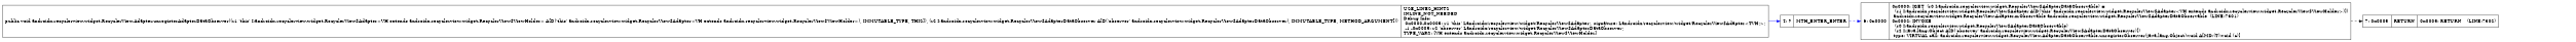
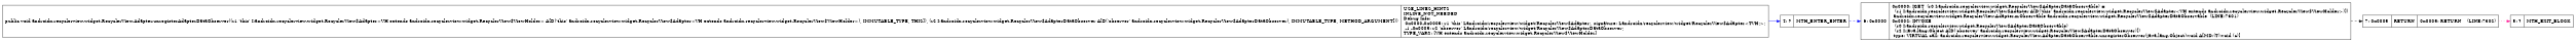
  digraph {
    fontname="DejaVu Serif"
    rankdir=LR
    node [fontname="DejaVu Serif" shape=record]
    edge [color=blue fontname="DejaVu Serif" style=dashed]
    n1 [label="{4\:\ ?|MTH_ENTER_ENTER\l}"]
    n2 [label="{6\:\ 0x0000|0x0000: IGET  (r0 I:androidx.recyclerview.widget.RecyclerView$AdapterDataObservable) = \l  (r1 I:androidx.recyclerview.widget.RecyclerView$Adapter A[D('this' androidx.recyclerview.widget.RecyclerView$Adapter\<VH extends androidx.recyclerview.widget.RecyclerView$ViewHolder\>)])\l androidx.recyclerview.widget.RecyclerView.Adapter.mObservable androidx.recyclerview.widget.RecyclerView$AdapterDataObservable  (LINE:7301)\l0x0002: INVOKE  \l  (r0 I:androidx.recyclerview.widget.RecyclerView$AdapterDataObservable)\l  (r2 I:java.lang.Object A[D('observer' androidx.recyclerview.widget.RecyclerView$AdapterDataObserver)])\l type: VIRTUAL call: androidx.recyclerview.widget.RecyclerView.AdapterDataObservable.unregisterObserver(java.lang.Object):void A[MD:(T):void (c)]\l}"]
    n3 [label="{7\:\ 0x0005|RETURN\l|0x0005: RETURN    (LINE:7302)\l}"]
+   n4 [label="{5\:\ ?|MTH_EXIT_BLOCK\l}"]
    n5 [label="{public void androidx.recyclerview.widget.RecyclerView.Adapter.unregisterAdapterDataObserver((r1 'this' I:androidx.recyclerview.widget.RecyclerView$Adapter\<VH extends androidx.recyclerview.widget.RecyclerView$ViewHolder\> A[D('this' androidx.recyclerview.widget.RecyclerView$Adapter\<VH extends androidx.recyclerview.widget.RecyclerView$ViewHolder\>), IMMUTABLE_TYPE, THIS]), (r2 I:androidx.recyclerview.widget.RecyclerView$AdapterDataObserver A[D('observer' androidx.recyclerview.widget.RecyclerView$AdapterDataObserver), IMMUTABLE_TYPE, METHOD_ARGUMENT]))  | USE_LINES_HINTS\lINLINE_NOT_NEEDED\lDebug Info:\l  0x0000\-0x0005: r1 'this' Landroidx\/recyclerview\/widget\/RecyclerView$Adapter;, signature: Landroidx\/recyclerview\/widget\/RecyclerView$Adapter\<TVH;\>;\l  \-1 \-0x0005: r2 'observer' Landroidx\/recyclerview\/widget\/RecyclerView$AdapterDataObserver;\lTYPE_VARS: [VH extends androidx.recyclerview.widget.RecyclerView$ViewHolder]\l}"]
    n1 -> n2
    n2 -> n3 [color=black]
+   n3 -> n4 [color=deeppink style=dotted]
    n5 -> n1 [style=solid]
  }
